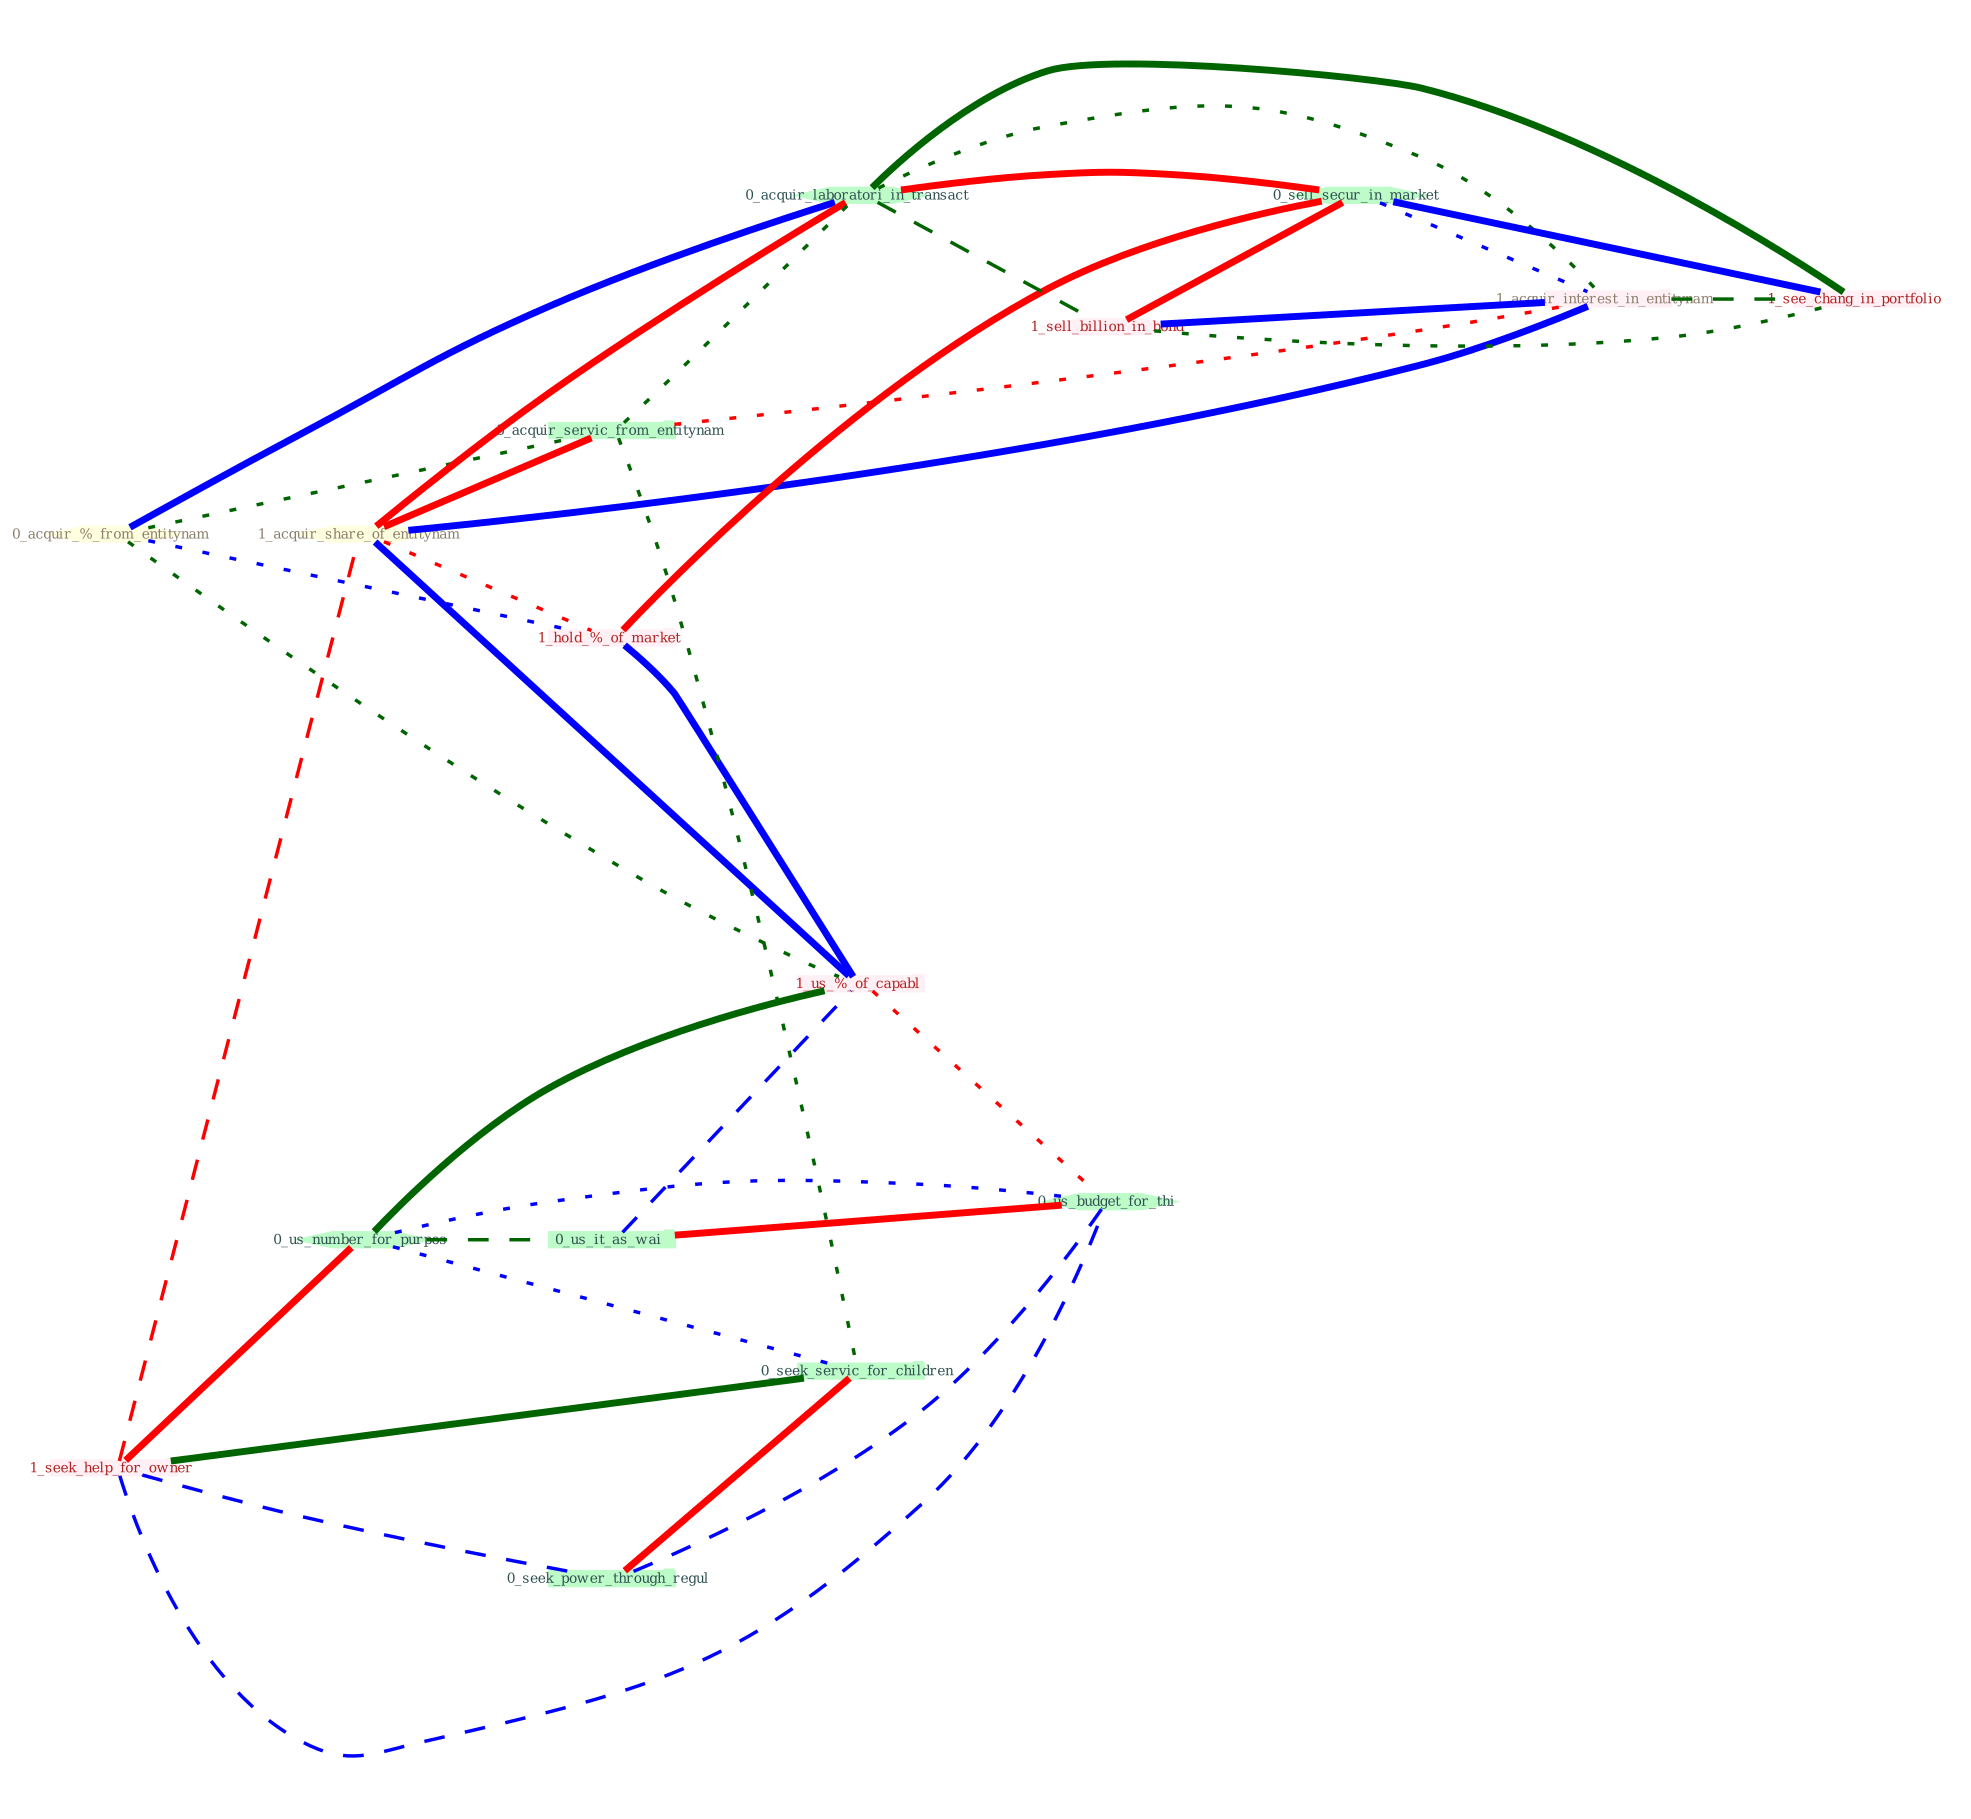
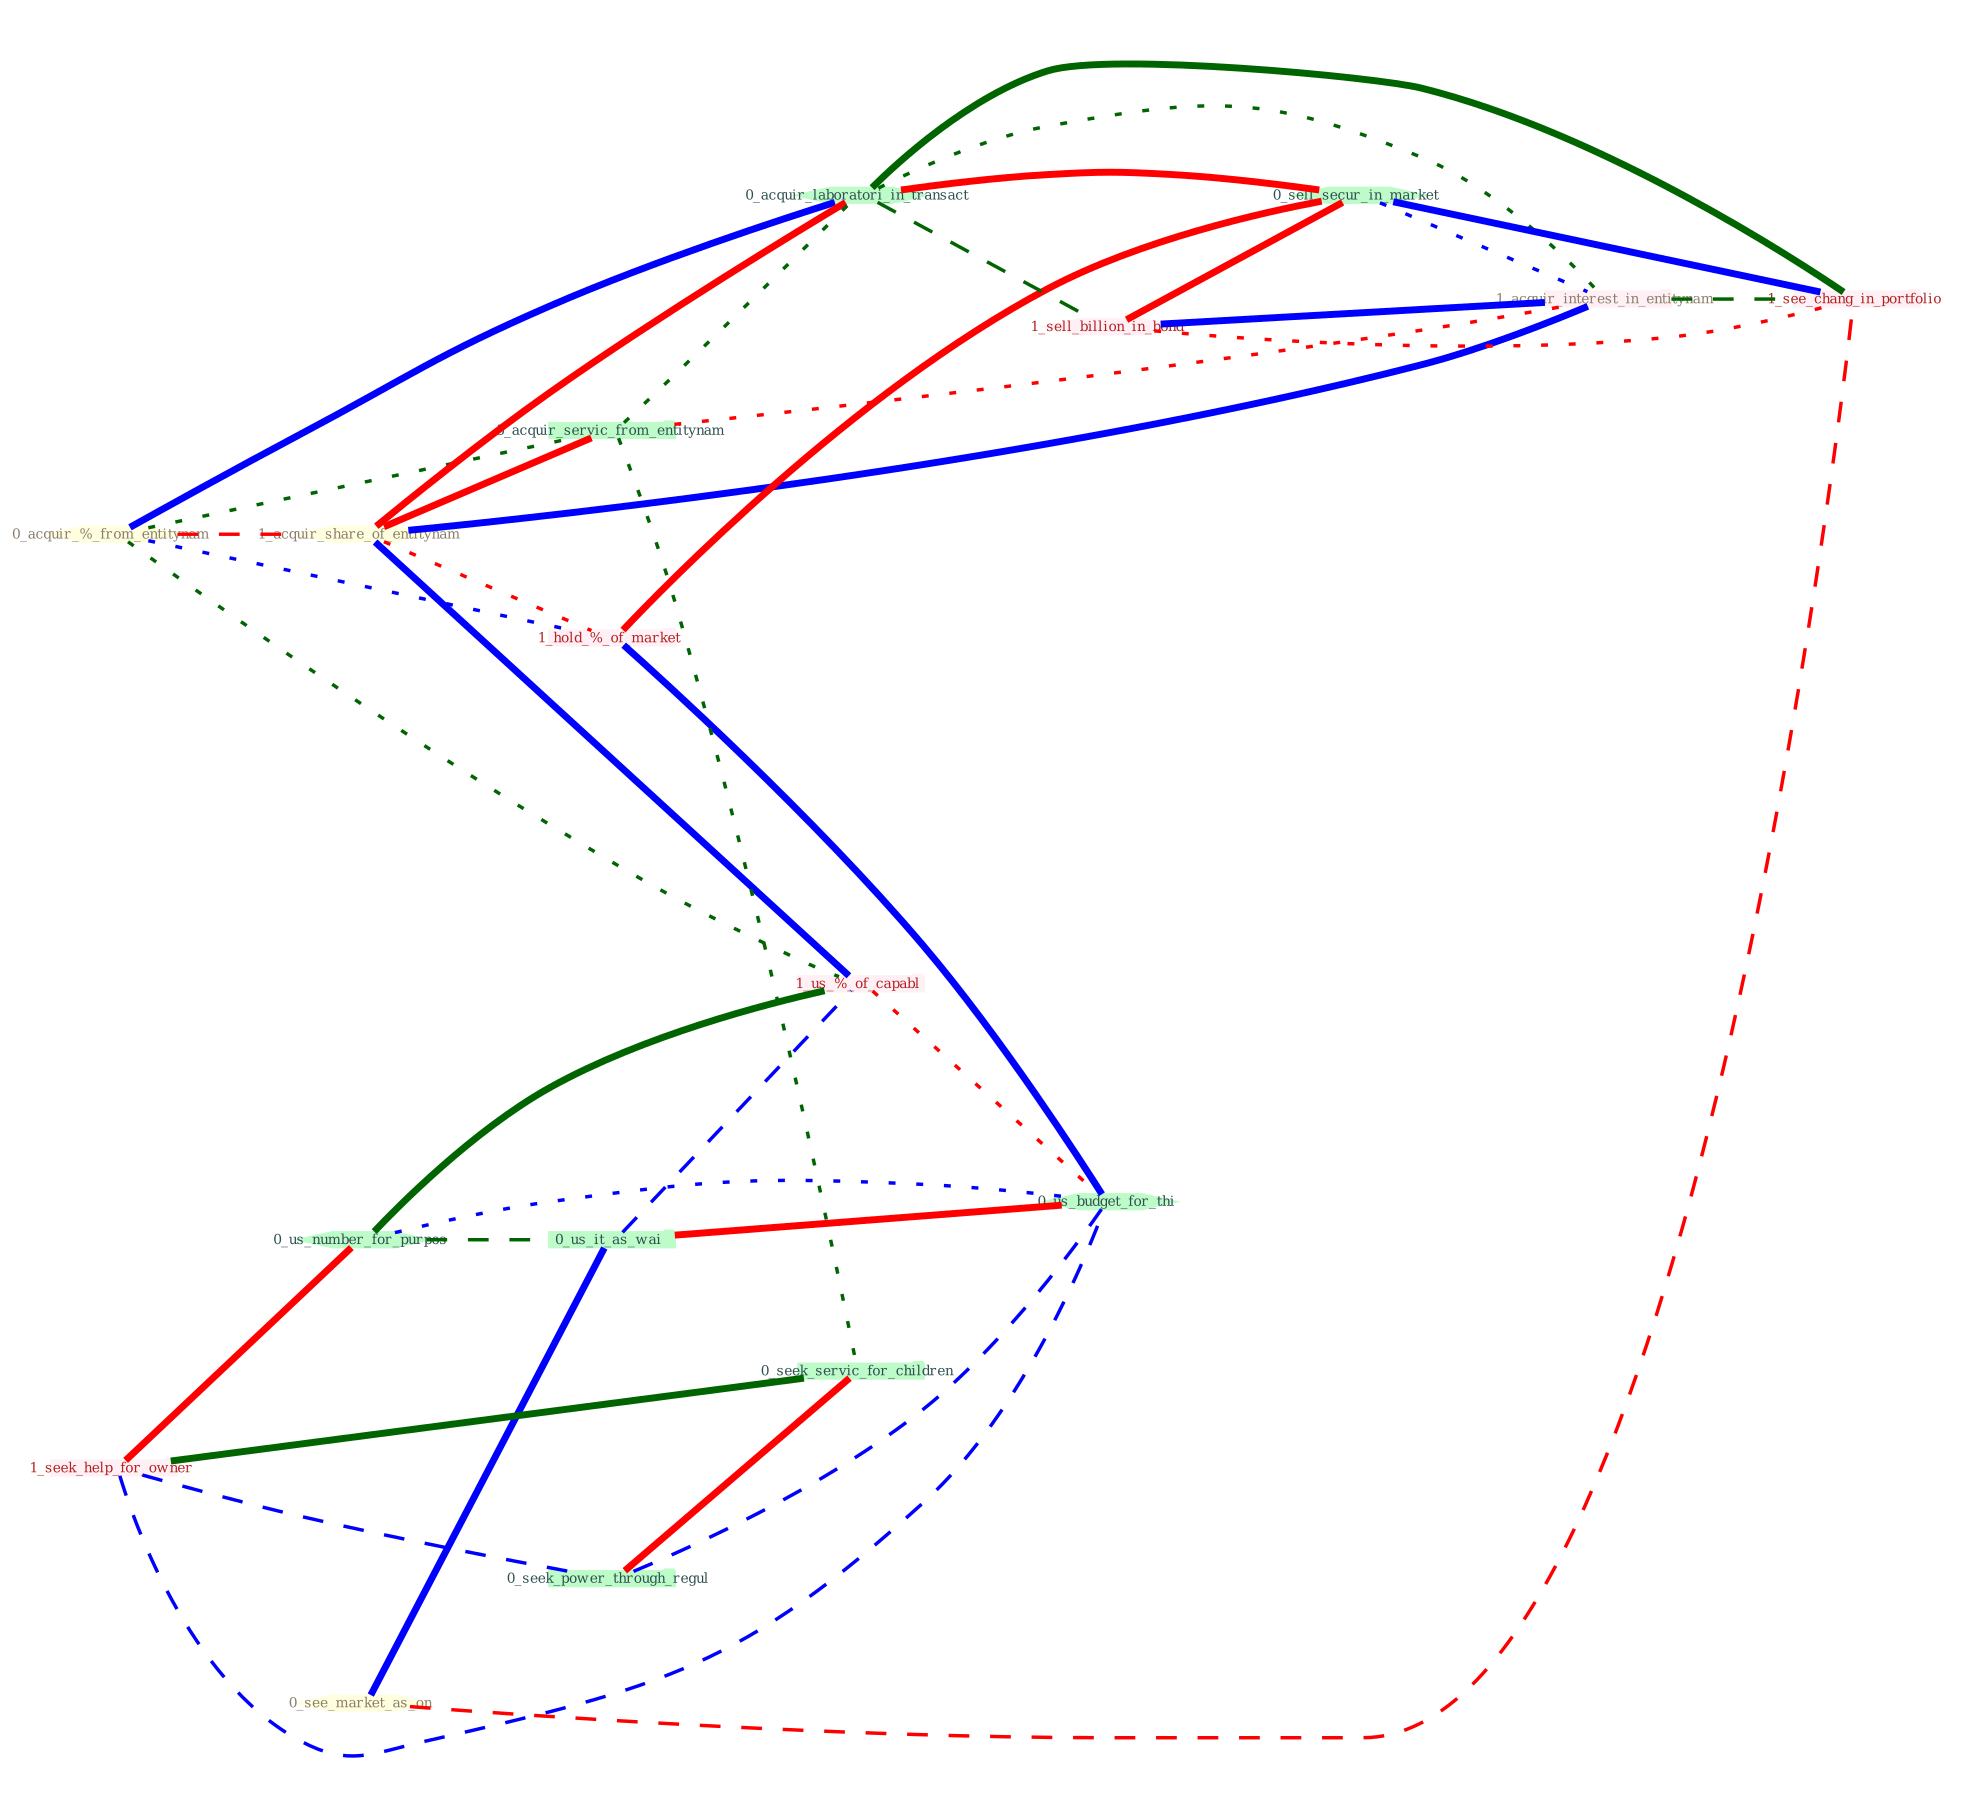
  graph {
    rankdir=LR
    node [color="#BDFCC9" fixedsize=true fontcolor="#2f4f4f" fontsize=4 shape=folder style=filled]
    edge [color=blue style=bold w=1]
    "0_acquir_%_from_entitynam " [color="#ffffe0" fontcolor="#8b7d6b" height=.06 shape=hexagon width=.5]
    "1_acquir_share_of_entitynam " [color="#ffffe0" fontcolor="#8b7d6b" height=.06 shape=hexagon width=.5]
+   "0_see_market_as_on " [color="#ffffe0" fontcolor="#8b7d6b" height=.06 shape=hexagon width=.5]
    "1_seek_help_for_owner " [color="#fff0f5" fontcolor="#b22222" height=.06 width=.5]
    "1_hold_%_of_market " [color="#fff0f5" fontcolor="#b22222" height=.06 width=.5]
    "1_sell_billion_in_bond " [color="#fff0f5" fontcolor="#b22222" height=.06 shape=hexagon width=.5]
    "1_us_%_of_capabl " [color="#fff0f5" fontcolor="#b22222" height=.06 width=.5]
    "1_acquir_interest_in_entitynam " [color="#fff0f5" fontcolor="#8b7d6b" height=.06 width=.5]
    "1_see_chang_in_portfolio " [color="#fff0f5" fontcolor="#b22222" height=.06 width=.5]
    n10 [height=.06 label="5_acquir_servic_from_entitynam" width=.5]
    "0_acquir_laboratori_in_transact " [height=.06 shape=hexagon width=.5]
    "0_us_it_as_wai " [height=.06 width=.5]
    "0_seek_power_through_regul " [height=.06 width=.5]
    "0_us_number_for_purpos " [height=.06 shape=hexagon width=.5]
    "0_seek_servic_for_children " [height=.06 width=.5]
    "0_us_budget_for_thi " [height=.06 shape=hexagon width=.5]
    "0_sell_secur_in_market " [height=.06 shape=hexagon width=.5]
    subgraph sub_1 {
      "0_acquir_%_from_entitynam "
      "1_acquir_share_of_entitynam "
+     "0_see_market_as_on "
    }
    subgraph sub_2 {
      "1_seek_help_for_owner "
      "1_hold_%_of_market "
      "1_sell_billion_in_bond "
      "1_us_%_of_capabl "
      "1_acquir_interest_in_entitynam "
      "1_see_chang_in_portfolio "
    }
-   "1_seek_help_for_owner " -- "1_acquir_share_of_entitynam " [color=red style=dashed w=2]
+   "0_acquir_%_from_entitynam " -- "1_acquir_share_of_entitynam " [color=red style=dashed w=2]
    "0_acquir_%_from_entitynam " -- "1_hold_%_of_market " [style=dotted]
    "0_acquir_%_from_entitynam " -- "1_us_%_of_capabl " [color=darkgreen style=dotted]
    "0_acquir_%_from_entitynam " -- n10 [color=darkgreen style=dotted w=3]
    "0_acquir_%_from_entitynam " -- "0_acquir_laboratori_in_transact "
    "1_acquir_share_of_entitynam " -- "1_hold_%_of_market " [color=red style=dotted]
    "1_acquir_share_of_entitynam " -- "1_us_%_of_capabl "
    "1_acquir_share_of_entitynam " -- "1_acquir_interest_in_entitynam " [w=2]
    "1_acquir_share_of_entitynam " -- n10 [color=red w=2]
    "1_acquir_share_of_entitynam " -- "0_acquir_laboratori_in_transact " [color=red]
+   "0_see_market_as_on " -- "1_see_chang_in_portfolio " [color=red style=dashed]
+   "0_see_market_as_on " -- "0_us_it_as_wai "
    "1_seek_help_for_owner " -- "0_seek_power_through_regul " [style=dashed]
    "1_seek_help_for_owner " -- "0_us_number_for_purpos " [color=red]
    "1_seek_help_for_owner " -- "0_seek_servic_for_children " [color=darkgreen w=2]
    "1_seek_help_for_owner " -- "0_us_budget_for_thi " [style=dashed]
-   "1_hold_%_of_market " -- "1_us_%_of_capabl " [w=2]
+   "1_hold_%_of_market " -- "0_us_budget_for_thi " [w=2]
    "1_hold_%_of_market " -- "0_sell_secur_in_market " [color=red]
    "1_sell_billion_in_bond " -- "1_acquir_interest_in_entitynam "
-   "1_sell_billion_in_bond " -- "1_see_chang_in_portfolio " [color=darkgreen style=dotted]
+   "1_sell_billion_in_bond " -- "1_see_chang_in_portfolio " [color=red style=dotted]
    "1_sell_billion_in_bond " -- "0_sell_secur_in_market " [color=red w=2]
    "1_us_%_of_capabl " -- "0_us_budget_for_thi " [color=red style=dotted]
    "1_acquir_interest_in_entitynam " -- "1_see_chang_in_portfolio " [color=darkgreen style=dashed]
    n10 -- "1_acquir_interest_in_entitynam " [color=red style=dotted w=2]
    n10 -- "0_acquir_laboratori_in_transact " [color=darkgreen style=dotted]
    n10 -- "0_seek_servic_for_children " [color=darkgreen style=dotted]
    "0_acquir_laboratori_in_transact " -- "1_sell_billion_in_bond " [color=darkgreen style=dashed]
    "0_acquir_laboratori_in_transact " -- "1_acquir_interest_in_entitynam " [color=darkgreen style=dotted w=2]
    "0_acquir_laboratori_in_transact " -- "1_see_chang_in_portfolio " [color=darkgreen]
    "0_acquir_laboratori_in_transact " -- "0_sell_secur_in_market " [color=red]
    "0_us_it_as_wai " -- "1_us_%_of_capabl " [style=dashed]
    "0_us_it_as_wai " -- "0_us_budget_for_thi " [color=red]
    "0_seek_power_through_regul " -- "0_seek_servic_for_children " [color=red]
    "0_seek_power_through_regul " -- "0_us_budget_for_thi " [style=dashed]
    "0_us_number_for_purpos " -- "1_us_%_of_capabl " [color=darkgreen]
    "0_us_number_for_purpos " -- "0_us_it_as_wai " [color=darkgreen style=dashed]
-   "0_us_number_for_purpos " -- "0_seek_servic_for_children " [style=dotted]
    "0_us_number_for_purpos " -- "0_us_budget_for_thi " [style=dotted w=2]
    "0_sell_secur_in_market " -- "1_acquir_interest_in_entitynam " [style=dotted]
    "0_sell_secur_in_market " -- "1_see_chang_in_portfolio "
  }
